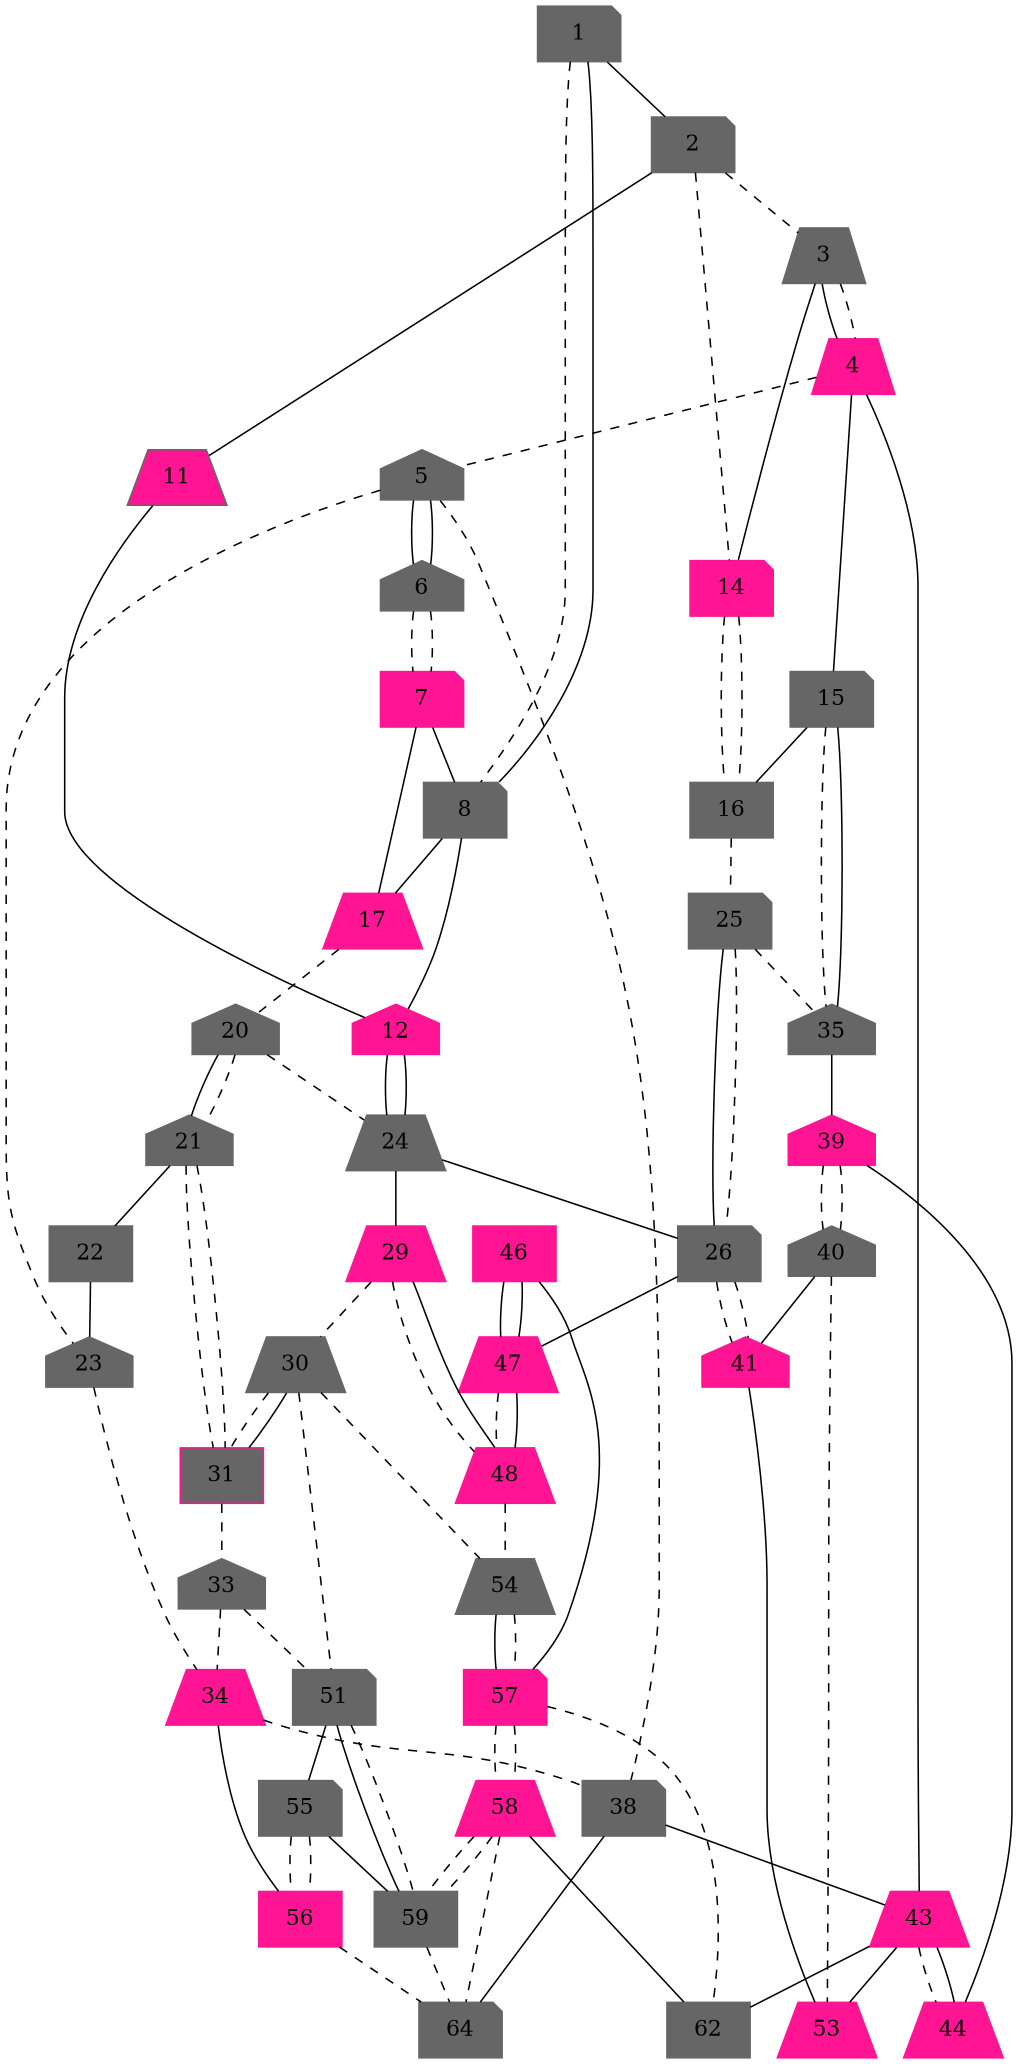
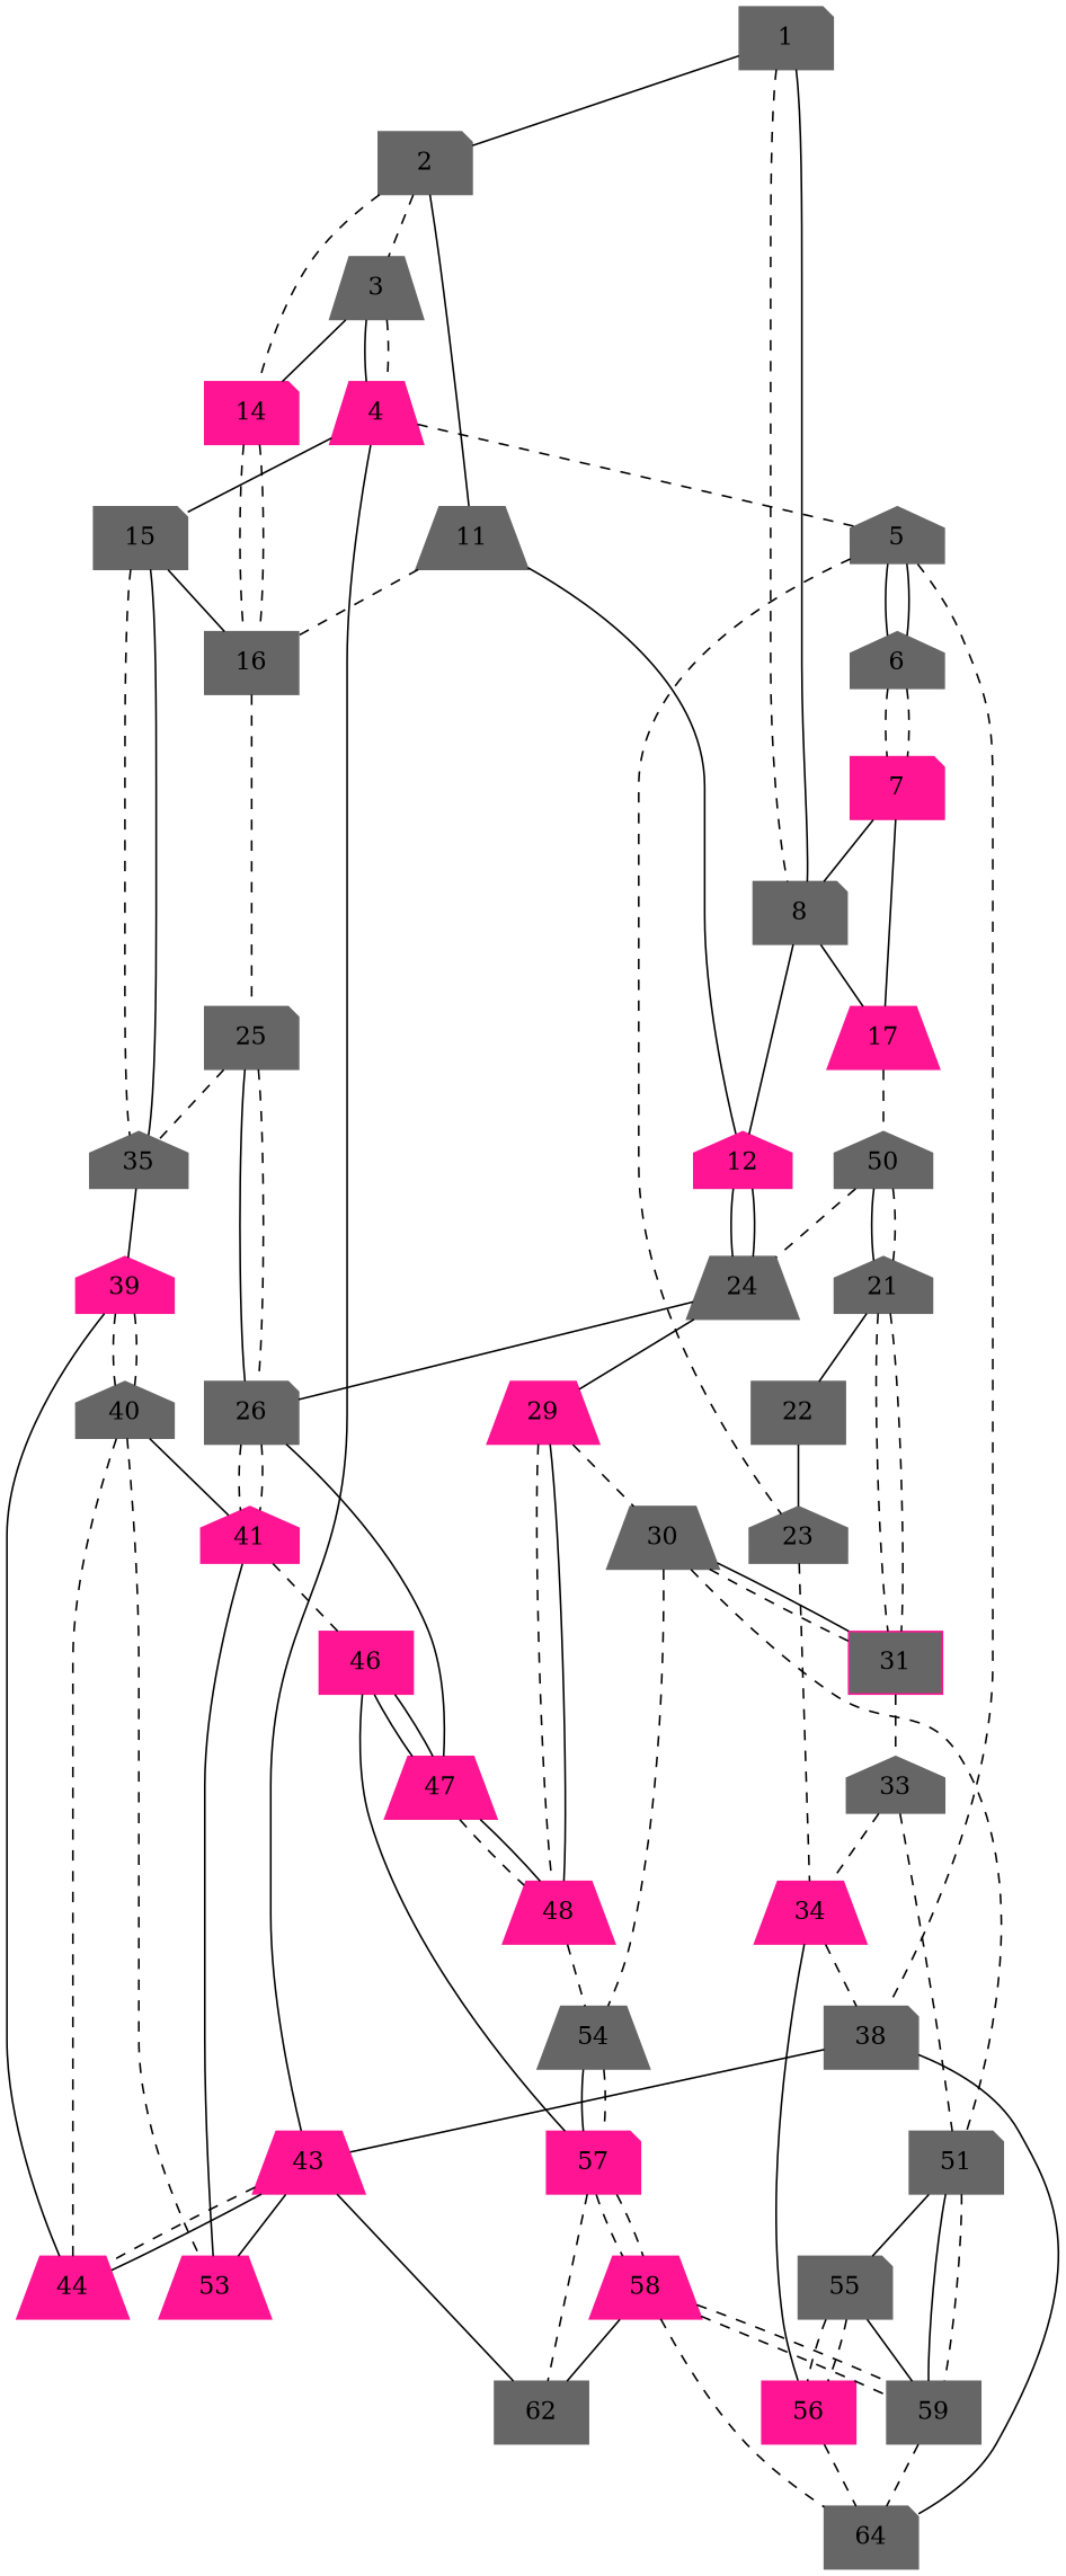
  graph {
    node [color=gray40 shape=trapezium style=filled]
    edge [style=dashed]
    1 [shape=note]
    2 [shape=note super="+10"]
    8 [shape=note super="+13"]
    3
-   11 [fillcolor=deeppink]
+   11
    14 [color=deeppink shape=note]
    17 [color=deeppink super="+18"]
    12 [color=deeppink shape=house]
    4 [color=deeppink]
    16 [shape=box super="+19"]
    5 [shape=house]
    15 [shape=note]
    43 [color=deeppink super="+66"]
    6 [shape=house]
    23 [shape=house super="+32"]
    38 [shape=note]
    35 [shape=house super="+36"]
    44 [color=deeppink]
    53 [color=deeppink]
    62 [shape=box]
    7 [color=deeppink shape=note super="+9"]
    34 [color=deeppink super="+37"]
    64 [shape=note super="+65"]
-   20 [shape=house]
+   20 [shape=house label=50]
    24 [super="+28"]
    25 [shape=note]
    26 [shape=note super="+27"]
    29 [color=deeppink]
    39 [color=deeppink shape=house super="+42"]
    21 [shape=house]
    22 [shape=box]
    31 [color=deeppink fillcolor=gray40 shape=box]
    33 [shape=house]
    56 [color=deeppink shape=box]
    41 [color=deeppink shape=house super="+45"]
    47 [color=deeppink]
    30 [super="+50"]
    48 [color=deeppink]
    46 [color=deeppink shape=box]
    51 [shape=note super="+52"]
    54
    55 [shape=note]
    59 [shape=box super="+60"]
    57 [color=deeppink shape=note super="+61"]
    40 [shape=house super="+49"]
    58 [color=deeppink super="+63"]
    1 -- 2 [style=solid]
    1 -- 8
    1 -- 8 [style=solid]
    2 -- 3
    2 -- 11 [style=solid]
    2 -- 14
    8 -- 17 [style=solid]
    8 -- 12 [style=solid]
    3 -- 14 [style=solid]
    3 -- 4 [style=solid]
    3 -- 4
    11 -- 12 [style=solid]
+   11 -- 16
    14 -- 16
    14 -- 16
    17 -- 20
    12 -- 24 [style=solid]
    12 -- 24 [style=solid]
    4 -- 5
    4 -- 15 [style=solid]
    4 -- 43 [style=solid]
    16 -- 25
    5 -- 6 [style=solid]
    5 -- 6 [style=solid]
    5 -- 23
    5 -- 38
    15 -- 16 [style=solid]
    15 -- 35
    15 -- 35 [style=solid]
    43 -- 44
    43 -- 44 [style=solid]
    43 -- 53 [style=solid]
    43 -- 62 [style=solid]
    6 -- 7
    6 -- 7
    23 -- 34
    38 -- 43 [style=solid]
    38 -- 64 [style=solid]
    35 -- 39 [style=solid weight=2]
    7 -- 8 [style=solid]
    7 -- 17 [style=solid]
    34 -- 38
    34 -- 56 [style=solid]
    20 -- 24
    20 -- 21 [style=solid]
    20 -- 21
    24 -- 26 [style=solid]
    24 -- 29 [style=solid]
    25 -- 35
    25 -- 26 [style=solid]
    25 -- 26
    26 -- 41
    26 -- 41
    26 -- 47 [style=solid]
    29 -- 30
    29 -- 48
    29 -- 48 [style=solid]
    39 -- 44 [style=solid]
    39 -- 40
    39 -- 40
    21 -- 22 [style=solid]
    21 -- 31
    21 -- 31
    22 -- 23 [style=solid weight=2]
    31 -- 33
    33 -- 34
    33 -- 51
    56 -- 64
    41 -- 53 [style=solid]
+   41 -- 46
    47 -- 48
    47 -- 48 [style=solid]
    30 -- 31
    30 -- 31 [style=solid]
    30 -- 51
    30 -- 54
    48 -- 54
    46 -- 47 [style=solid]
    46 -- 47 [style=solid]
    46 -- 57 [style=solid]
    51 -- 55 [style=solid]
    51 -- 59 [style=solid]
    51 -- 59
    54 -- 57 [style=solid]
    54 -- 57
    55 -- 56
    55 -- 56
    55 -- 59 [style=solid]
    59 -- 64
    57 -- 62
    57 -- 58
    57 -- 58
+   40 -- 44
    40 -- 53
    40 -- 41 [style=solid]
    58 -- 62 [style=solid]
    58 -- 64
    58 -- 59
    58 -- 59
  }
